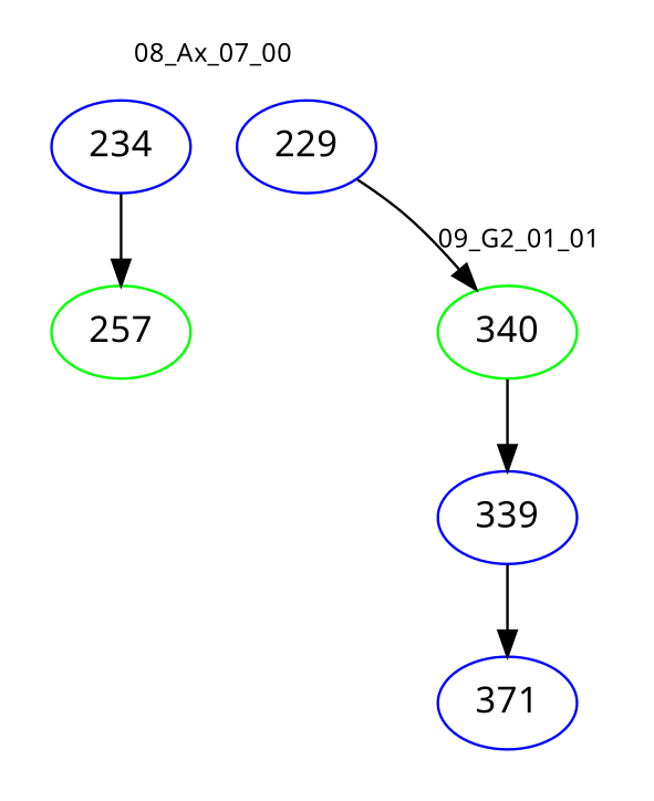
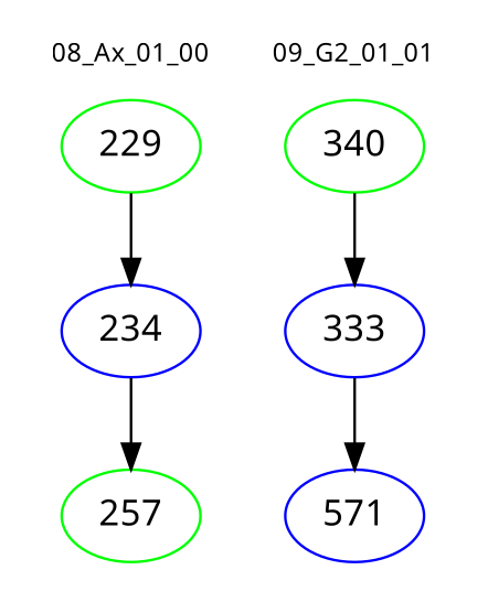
  digraph {
    fontname="Noto Sans"
    node [color=green fontname="Noto Sans"]
    edge [color=black fontname="Noto Sans"]
-   n1 [color=blue label=229]
+   n1 [label=229]
    n2 [color=blue label=234]
    n3 [label=257]
    n4 [label=340]
-   n5 [color=blue label=339]
-   n6 [color=blue label=371]
+   n5 [color=blue label=333]
+   n6 [color=blue label=571]
    subgraph cluster_1 {
      color=white
      fontsize=10
-     label="08_Ax_07_00"
+     label="08_Ax_01_00"
      n1
      n2
      n3
    }
    subgraph cluster_2 {
      color=white
      fontsize=10
      label="09_G2_01_01"
      n4
      n5
      n6
    }
-   n1 -> n4
+   n1 -> n2
    n2 -> n3
    n4 -> n5
    n5 -> n6
  }
